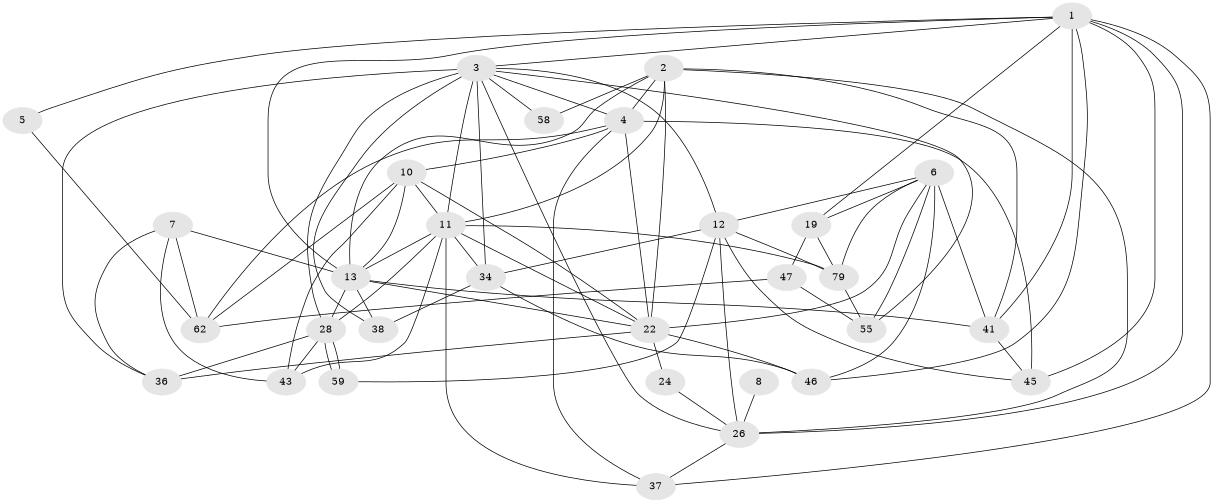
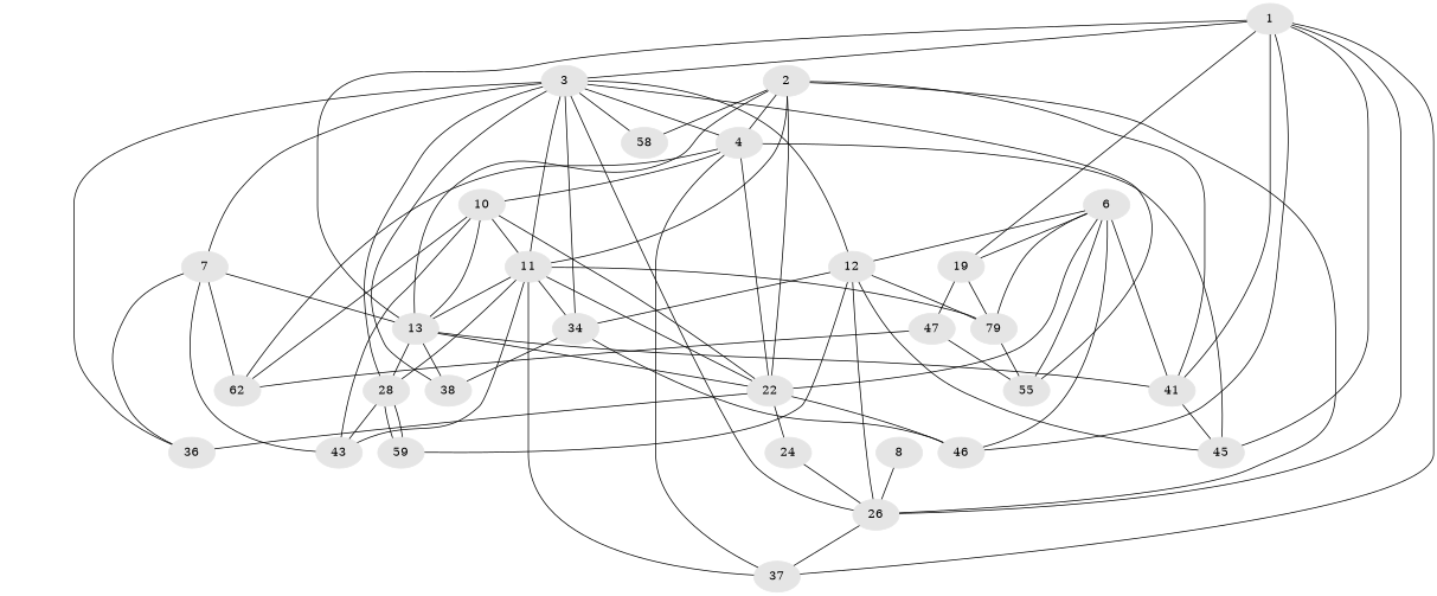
  graph {
    node [color=gray90 style=filled]
    1 [super="+9"]
    3 [super="+21+17"]
-   5
    13 [super="+40+18+61"]
    19 [super="+42"]
    26 [super="+30"]
    37
    41 [super="+53"]
    45
    46
    4 [super="+23"]
    11 [super="+16+27"]
    58
    7 [super="+15"]
    12 [super="+60+57+33"]
    28 [super="+56"]
    34
    36 [super="+39"]
    38
    55
    62
    22 [super="+44"]
    n23 [label=79]
    47
    2 [super="+50"]
    10 [super="+52"]
    43
    24
    59
    6 [super="+66+29"]
    8
    1 -- 3
-   1 -- 5
    1 -- 13 [weight=2]
    1 -- 19
    1 -- 26 [weight=2]
    1 -- 37
    1 -- 41
    1 -- 45
    1 -- 46
    3 -- 26
    3 -- 4
    3 -- 11 [weight=2]
    3 -- 58
+   3 -- 7
    3 -- 12
    3 -- 28
    3 -- 34 [weight=2]
    3 -- 36
    3 -- 38
    3 -- 55
-   5 -- 62
    13 -- 41
    13 -- 28
    13 -- 38
    13 -- 22
    19 -- n23
    19 -- 47
    26 -- 37
    41 -- 45
    4 -- 37
    4 -- 45
    4 -- 62
    4 -- 22
    4 -- 10
    11 -- 13
    11 -- 37
    11 -- 28
    11 -- 34
    11 -- 22
    11 -- n23
    11 -- 43
    7 -- 13
    7 -- 36
    7 -- 62
    7 -- 43
    12 -- 26 [weight=2]
    12 -- 45
    12 -- 34
    12 -- n23
    12 -- 59
-   28 -- 36
    28 -- 43
    28 -- 59
    28 -- 59
    34 -- 46
    34 -- 38
    22 -- 46 [weight=2]
    22 -- 36
    22 -- 24
    n23 -- 55
    47 -- 55
    47 -- 62
    2 -- 13
    2 -- 26
    2 -- 41
    2 -- 4
    2 -- 11
    2 -- 58
    2 -- 22
    10 -- 13
    10 -- 11
    10 -- 62
    10 -- 22
    10 -- 43
    24 -- 26
    6 -- 19
    6 -- 41 [weight=2]
    6 -- 46
    6 -- 12
    6 -- 55
    6 -- 22
    6 -- n23
    8 -- 26 [weight=2]
  }
